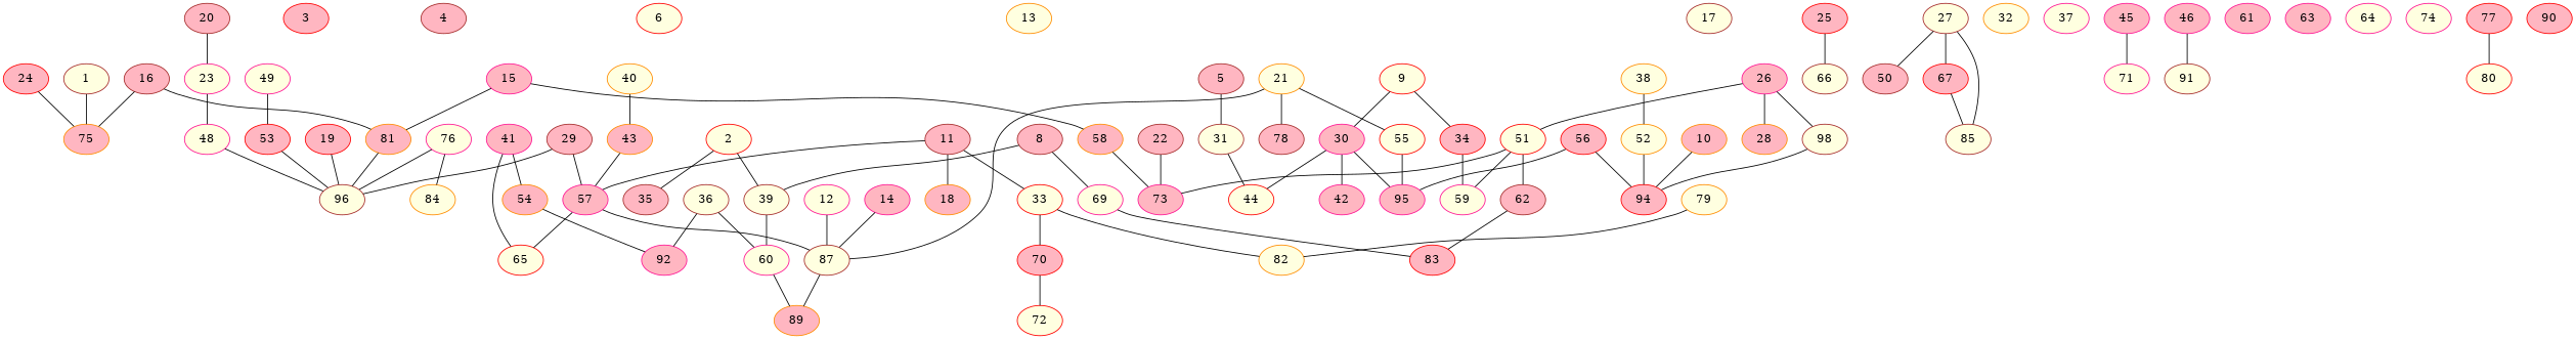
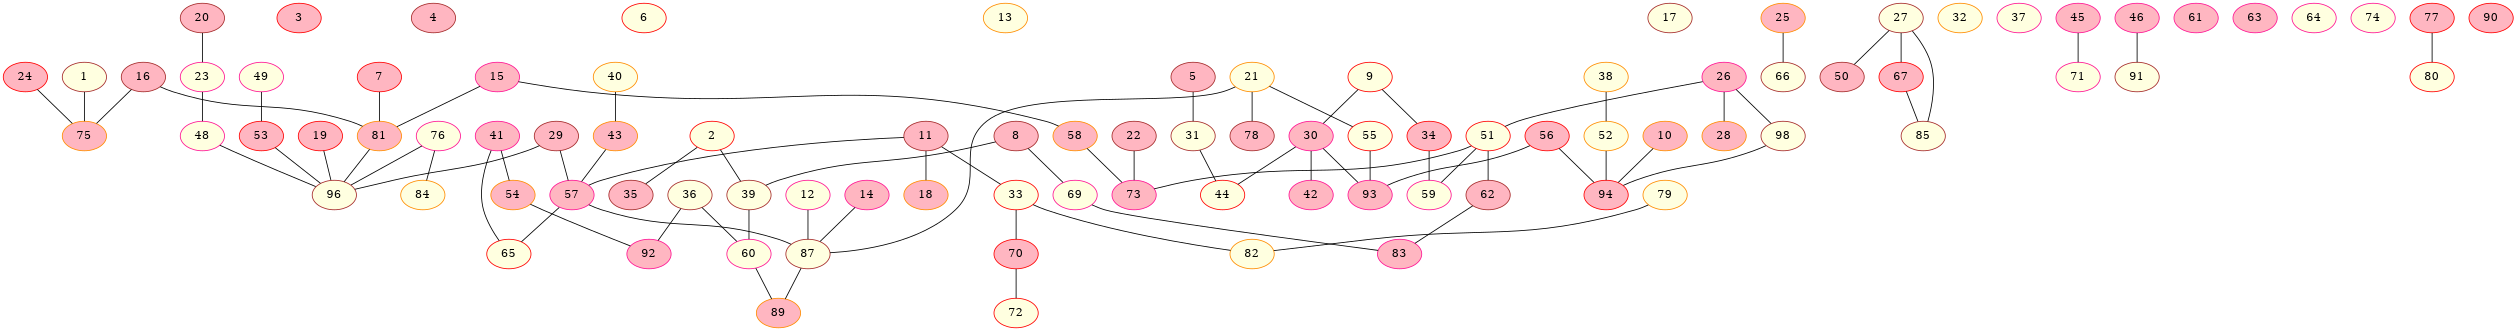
  graph {
    node [color=deeppink fillcolor=lightpink style=filled]
    1 [color=brown fillcolor=lightyellow]
    75 [color=darkorange]
    2 [color=red fillcolor=lightyellow]
    35 [color=brown]
    39 [color=brown fillcolor=lightyellow]
    60 [fillcolor=lightyellow]
    3 [color=red]
    4 [color=brown]
    5 [color=brown]
    31 [color=brown fillcolor=lightyellow]
    44 [color=red fillcolor=lightyellow]
    6 [color=red fillcolor=lightyellow]
+   7 [color=red]
    81 [color=darkorange]
    n15 [color=brown fillcolor=lightyellow label=96]
    8 [color=brown]
    69 [fillcolor=lightyellow]
-   83 [color=red]
+   83
    9 [color=red fillcolor=lightyellow]
    30
    34 [color=red]
    42
-   93 [label=95]
+   93
    59 [fillcolor=lightyellow]
    10 [color=darkorange]
    94 [color=red]
    11 [color=brown]
    18 [color=darkorange]
    33 [color=red fillcolor=lightyellow]
    57
    70 [color=red]
    82 [color=darkorange fillcolor=lightyellow]
    87 [color=brown fillcolor=lightyellow]
    65 [color=red fillcolor=lightyellow]
    12 [fillcolor=lightyellow]
    89 [color=darkorange]
    13 [color=darkorange fillcolor=lightyellow]
    14
    15
    58 [color=darkorange]
    73
    16 [color=brown]
    17 [color=brown fillcolor=lightyellow]
    19 [color=red]
    20 [color=brown]
    23 [fillcolor=lightyellow]
    48 [fillcolor=lightyellow]
    21 [color=darkorange fillcolor=lightyellow]
    55 [color=red fillcolor=lightyellow]
    78 [color=brown]
    66 [color=brown fillcolor=lightyellow]
    22 [color=brown]
    24 [color=red]
-   25 [color=red]
+   25 [color=darkorange]
    28 [color=darkorange]
    26
    51 [color=red fillcolor=lightyellow]
    n58 [color=brown fillcolor=lightyellow label=98]
    62 [color=brown]
    27 [color=brown fillcolor=lightyellow]
    50 [color=brown]
    67 [color=red]
    85 [color=brown fillcolor=lightyellow]
    29 [color=brown]
    32 [color=darkorange fillcolor=lightyellow]
    72 [color=red fillcolor=lightyellow]
    36 [color=brown fillcolor=lightyellow]
    92
    37 [fillcolor=lightyellow]
    38 [color=darkorange fillcolor=lightyellow]
    52 [color=darkorange fillcolor=lightyellow]
    40 [color=darkorange fillcolor=lightyellow]
    43 [color=darkorange]
    54 [color=darkorange]
    41
    71 [fillcolor=lightyellow]
    45
    91 [color=brown fillcolor=lightyellow]
    46
    49 [fillcolor=lightyellow]
    53 [color=red]
    56 [color=red]
    61
    63
    64 [fillcolor=lightyellow]
    74 [fillcolor=lightyellow]
    76 [fillcolor=lightyellow]
    84 [color=darkorange fillcolor=lightyellow]
    77 [color=red]
    80 [color=red fillcolor=lightyellow]
    79 [color=darkorange fillcolor=lightyellow]
    90 [color=red]
    1 -- 75
    2 -- 35
    2 -- 39
    39 -- 60
    60 -- 89
    5 -- 31
    31 -- 44
+   7 -- 81
    81 -- n15
    8 -- 39
    8 -- 69
    69 -- 83
    9 -- 30
    9 -- 34
    30 -- 44
    30 -- 42
    30 -- 93
    34 -- 59
    10 -- 94
    11 -- 18
    11 -- 33
    11 -- 57
    33 -- 70
    33 -- 82
    57 -- 87
    57 -- 65
    70 -- 72
    87 -- 89
    12 -- 87
    14 -- 87
    15 -- 81
    15 -- 58
    58 -- 73
    16 -- 75
    16 -- 81
    19 -- n15
    20 -- 23
    23 -- 48
    48 -- n15
    21 -- 87
    21 -- 55
    21 -- 78
    55 -- 93
    22 -- 73
    24 -- 75
    25 -- 66
    26 -- 28
    26 -- 51
    26 -- n58
    51 -- 59
    51 -- 73
    51 -- 62
    n58 -- 94
    62 -- 83
    27 -- 50
    27 -- 67
    27 -- 85
    67 -- 85
    29 -- n15
    29 -- 57
    36 -- 60
    36 -- 92
    38 -- 52
    52 -- 94
    40 -- 43
    43 -- 57
    54 -- 92
    41 -- 65
    41 -- 54
    45 -- 71
    46 -- 91
    49 -- 53
    53 -- n15
    56 -- 93
    56 -- 94
    76 -- n15
    76 -- 84
    77 -- 80
    79 -- 82
  }
